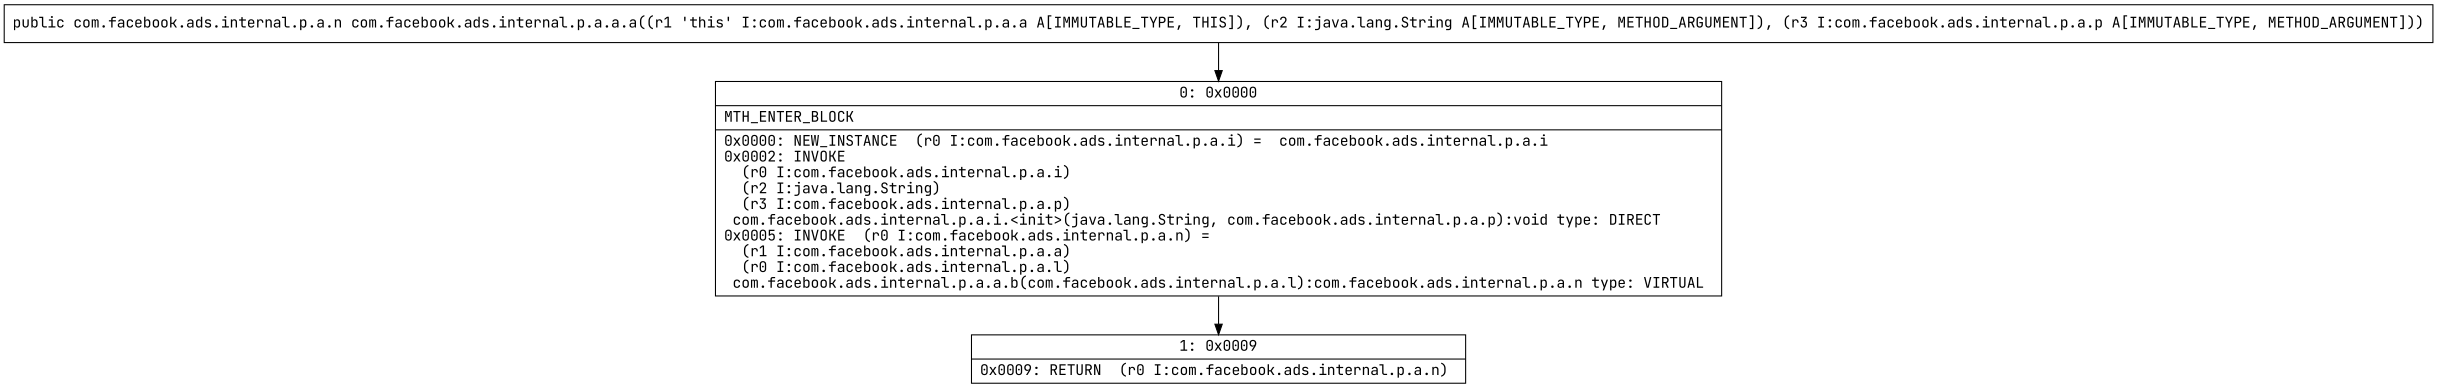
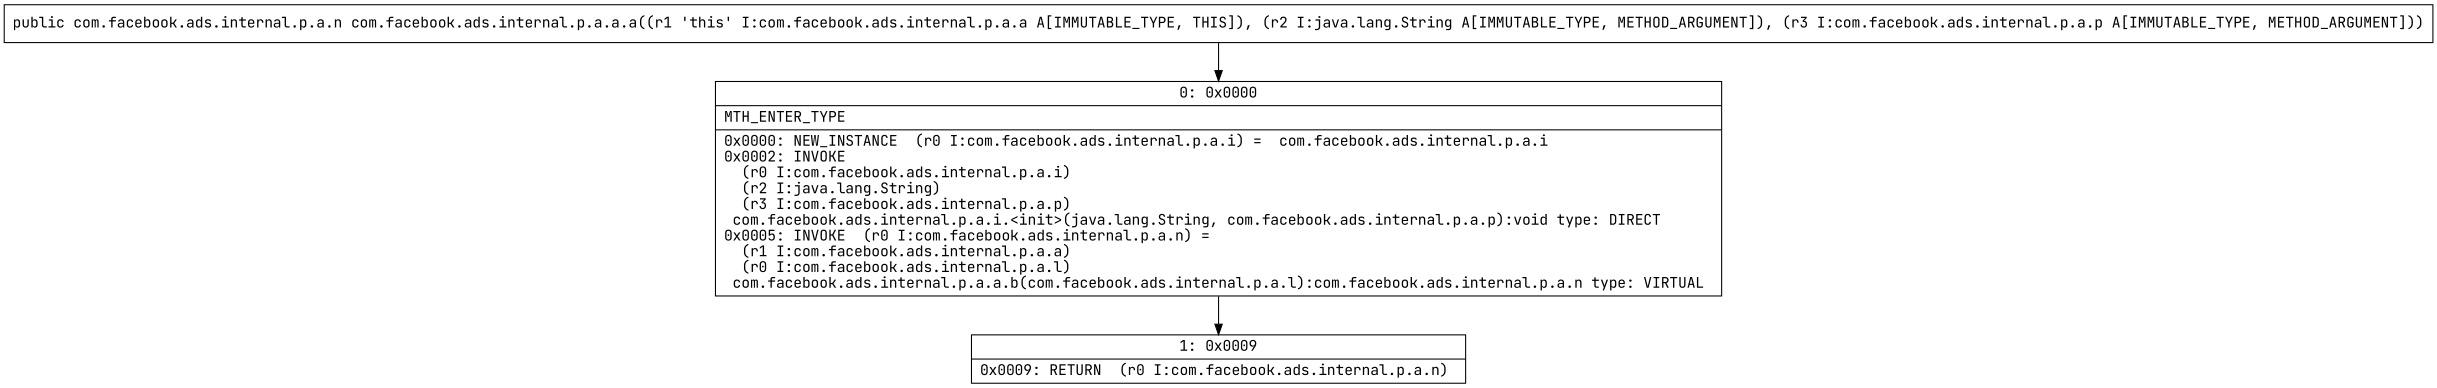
  digraph {
    fontname="JetBrains Mono"
    node [shape=record fontname="JetBrains Mono"]
    edge [fontname="JetBrains Mono"]
-   n1 [label="{0\:\ 0x0000|MTH_ENTER_BLOCK\l|0x0000: NEW_INSTANCE  (r0 I:com.facebook.ads.internal.p.a.i) =  com.facebook.ads.internal.p.a.i \l0x0002: INVOKE  \l  (r0 I:com.facebook.ads.internal.p.a.i)\l  (r2 I:java.lang.String)\l  (r3 I:com.facebook.ads.internal.p.a.p)\l com.facebook.ads.internal.p.a.i.\<init\>(java.lang.String, com.facebook.ads.internal.p.a.p):void type: DIRECT \l0x0005: INVOKE  (r0 I:com.facebook.ads.internal.p.a.n) = \l  (r1 I:com.facebook.ads.internal.p.a.a)\l  (r0 I:com.facebook.ads.internal.p.a.l)\l com.facebook.ads.internal.p.a.a.b(com.facebook.ads.internal.p.a.l):com.facebook.ads.internal.p.a.n type: VIRTUAL \l}"]
+   n1 [label="{0\:\ 0x0000|MTH_ENTER_TYPE\l|0x0000: NEW_INSTANCE  (r0 I:com.facebook.ads.internal.p.a.i) =  com.facebook.ads.internal.p.a.i \l0x0002: INVOKE  \l  (r0 I:com.facebook.ads.internal.p.a.i)\l  (r2 I:java.lang.String)\l  (r3 I:com.facebook.ads.internal.p.a.p)\l com.facebook.ads.internal.p.a.i.\<init\>(java.lang.String, com.facebook.ads.internal.p.a.p):void type: DIRECT \l0x0005: INVOKE  (r0 I:com.facebook.ads.internal.p.a.n) = \l  (r1 I:com.facebook.ads.internal.p.a.a)\l  (r0 I:com.facebook.ads.internal.p.a.l)\l com.facebook.ads.internal.p.a.a.b(com.facebook.ads.internal.p.a.l):com.facebook.ads.internal.p.a.n type: VIRTUAL \l}"]
    n2 [label="{1\:\ 0x0009|0x0009: RETURN  (r0 I:com.facebook.ads.internal.p.a.n) \l}"]
    n3 [label="{public com.facebook.ads.internal.p.a.n com.facebook.ads.internal.p.a.a.a((r1 'this' I:com.facebook.ads.internal.p.a.a A[IMMUTABLE_TYPE, THIS]), (r2 I:java.lang.String A[IMMUTABLE_TYPE, METHOD_ARGUMENT]), (r3 I:com.facebook.ads.internal.p.a.p A[IMMUTABLE_TYPE, METHOD_ARGUMENT])) }"]
    n1 -> n2
    n3 -> n1
  }
